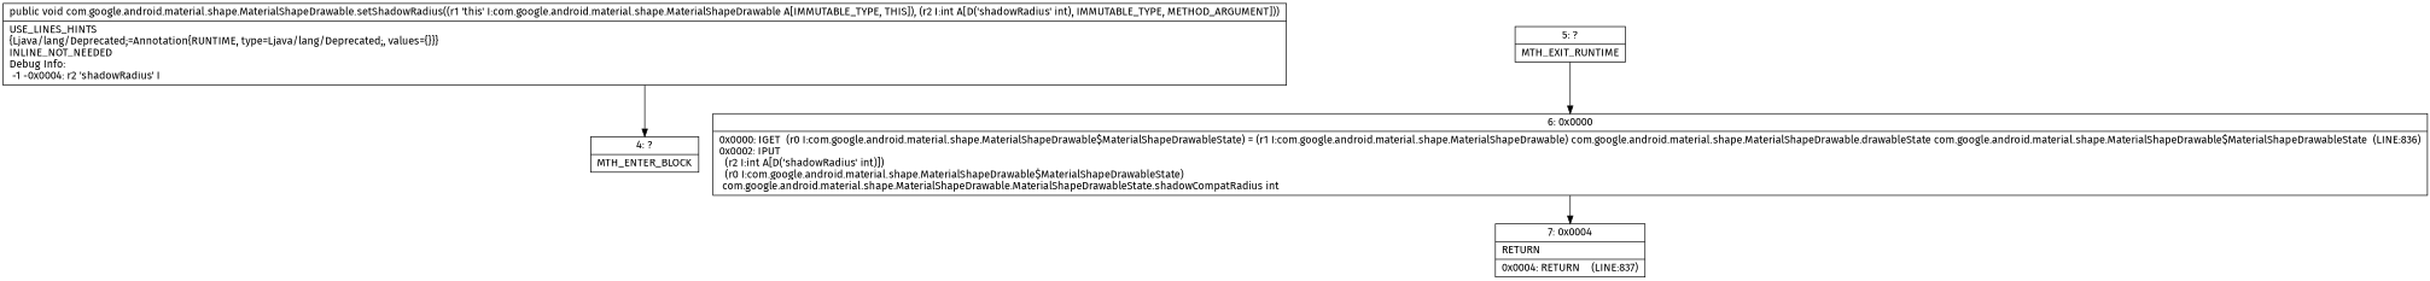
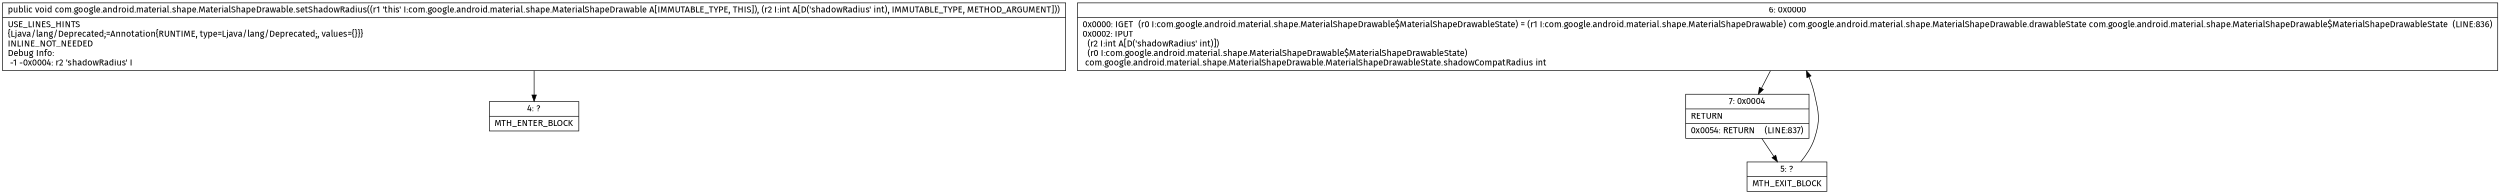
  digraph {
    fontname="Fira Sans"
    node [fontname="Fira Sans" shape=record]
    edge [fontname="Fira Sans"]
    n1 [label="{4\:\ ?|MTH_ENTER_BLOCK\l}"]
    n2 [label="{6\:\ 0x0000|0x0000: IGET  (r0 I:com.google.android.material.shape.MaterialShapeDrawable$MaterialShapeDrawableState) = (r1 I:com.google.android.material.shape.MaterialShapeDrawable) com.google.android.material.shape.MaterialShapeDrawable.drawableState com.google.android.material.shape.MaterialShapeDrawable$MaterialShapeDrawableState  (LINE:836)\l0x0002: IPUT  \l  (r2 I:int A[D('shadowRadius' int)])\l  (r0 I:com.google.android.material.shape.MaterialShapeDrawable$MaterialShapeDrawableState)\l com.google.android.material.shape.MaterialShapeDrawable.MaterialShapeDrawableState.shadowCompatRadius int \l}"]
-   n3 [label="{7\:\ 0x0004|RETURN\l|0x0004: RETURN    (LINE:837)\l}"]
-   n4 [label="{5\:\ ?|MTH_EXIT_RUNTIME\l}"]
+   n3 [label="{7\:\ 0x0004|RETURN\l|0x0054: RETURN    (LINE:837)\l}"]
+   n4 [label="{5\:\ ?|MTH_EXIT_BLOCK\l}"]
    n5 [label="{public void com.google.android.material.shape.MaterialShapeDrawable.setShadowRadius((r1 'this' I:com.google.android.material.shape.MaterialShapeDrawable A[IMMUTABLE_TYPE, THIS]), (r2 I:int A[D('shadowRadius' int), IMMUTABLE_TYPE, METHOD_ARGUMENT]))  | USE_LINES_HINTS\l\{Ljava\/lang\/Deprecated;=Annotation\{RUNTIME, type=Ljava\/lang\/Deprecated;, values=\{\}\}\}\lINLINE_NOT_NEEDED\lDebug Info:\l  \-1 \-0x0004: r2 'shadowRadius' I\l}"]
    n2 -> n3
+   n3 -> n4
    n4 -> n2
    n5 -> n1
  }
